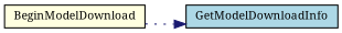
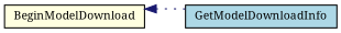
  digraph {
    rankdir=LR
    fontname="Noto Serif"
    node [color=black fontname="Noto Serif" fontsize=10 shape=record style=filled]
    n1 [fillcolor=lightyellow fontcolor=black height=0.2 label=BeginModelDownload width=0.4]
    n2 [fillcolor=lightblue height=0.2 label=GetModelDownloadInfo width=0.4]
-   n1 -> n2 [color=midnightblue fontname="Noto Serif" fontsize=10 labelfontname=Helvetica labelfontsize=10 style=dotted arrowhead=normal]
+   n2 -> n1 [color=midnightblue fontname="Noto Serif" fontsize=10 labelfontname=Helvetica labelfontsize=10 style=dotted arrowhead=normal]
  }
